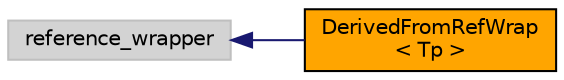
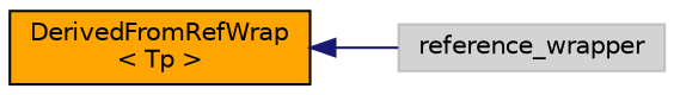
  digraph {
    rankdir=LR
    node [fontname=Helvetica fontsize=10 shape=record style=filled]
    n1 [color=grey75 fillcolor=lightgrey height=0.2 label=reference_wrapper width=0.4]
    n2 [color=black fillcolor=orange height=0.2 label="DerivedFromRefWrap\l\< Tp \>" width=0.4]
-   n1 -> n2 [color=midnightblue dir=back fontname=Helvetica fontsize=10 labelfontname=Helvetica labelfontsize=10 style=solid]
+   n2 -> n1 [color=midnightblue dir=back fontname=Helvetica fontsize=10 labelfontname=Helvetica labelfontsize=10 style=solid]
  }
